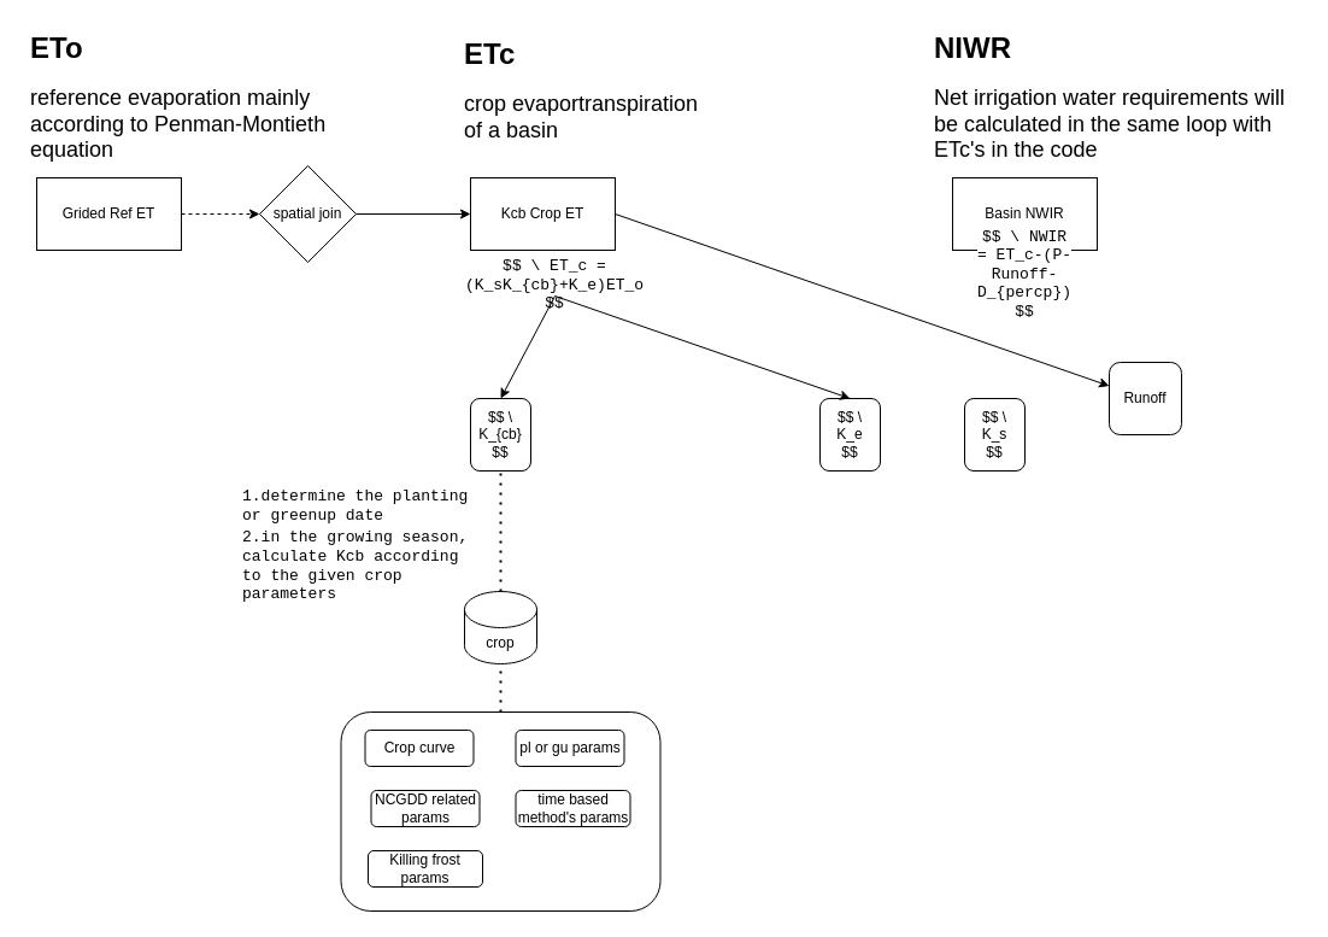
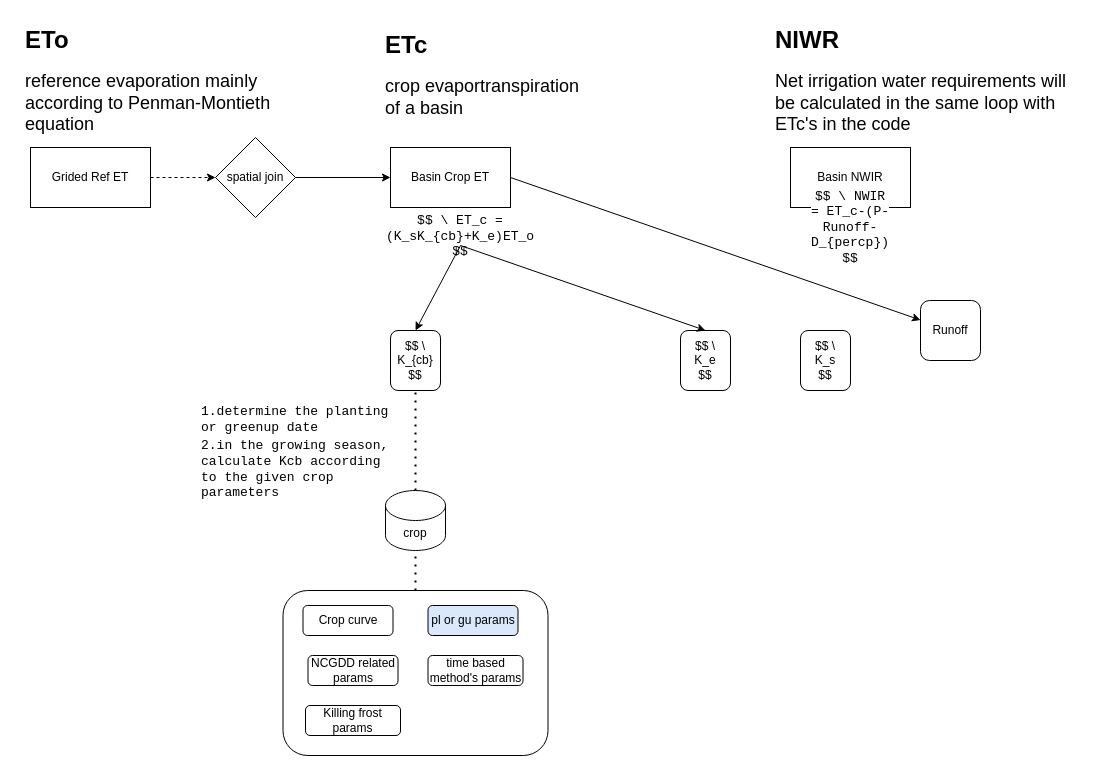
  <mxCell id="0" />
  <mxCell id="1" parent="0" />
  <mxCell id="2" value="&lt;span style=&quot;font-family: &amp;#34;courier new&amp;#34; , &amp;#34;courier&amp;#34; , monospace ; font-size: 13px ; text-align: left ; background-color: rgb(255 , 255 , 255)&quot;&gt;$$ \ ET_c = (K_sK_{cb}+K_e)ET_o $$&lt;/span&gt;" style="text;html=1;strokeColor=none;fillColor=none;align=center;verticalAlign=middle;whiteSpace=wrap;rounded=0;" parent="1" vertex="1"><mxGeometry x="440" y="227" width="40" height="18" as="geometry" /></mxCell>
  <mxCell id="3" value="Grided Ref ET" style="rounded=0;whiteSpace=wrap;html=1;" parent="1" vertex="1"><mxGeometry x="30" y="147" width="120" height="60" as="geometry" /></mxCell>
- <mxCell id="4" value="Kcb Crop ET" style="rounded=0;whiteSpace=wrap;html=1;" parent="1" vertex="1"><mxGeometry x="390" y="147" width="120" height="60" as="geometry" /></mxCell>
+ <mxCell id="4" value="Basin Crop ET" style="rounded=0;whiteSpace=wrap;html=1;" parent="1" vertex="1"><mxGeometry x="390" y="147" width="120" height="60" as="geometry" /></mxCell>
  <mxCell id="5" value="Basin NWIR" style="rounded=0;whiteSpace=wrap;html=1;" parent="1" vertex="1"><mxGeometry x="790" y="147" width="120" height="60" as="geometry" /></mxCell>
  <mxCell id="6" value="" style="endArrow=classic;html=1;exitX=1;exitY=0.5;exitDx=0;exitDy=0;entryX=0;entryY=0.5;entryDx=0;entryDy=0;dashed=1;" parent="1" source="3" target="11" edge="1"><mxGeometry width="50" height="50" relative="1" as="geometry"><mxPoint x="490" y="407" as="sourcePoint" /><mxPoint x="40" y="87" as="targetPoint" /></mxGeometry></mxCell>
  <mxCell id="7" value="&lt;h1&gt;ETo&lt;/h1&gt;&lt;p&gt;&lt;font style=&quot;font-size: 18px&quot;&gt;reference evaporation mainly according to Penman-Montieth equation&lt;/font&gt;&lt;/p&gt;" style="text;html=1;strokeColor=none;fillColor=none;spacing=5;spacingTop=-20;whiteSpace=wrap;overflow=hidden;rounded=0;" parent="1" vertex="1"><mxGeometry x="20" y="20" width="260" height="120" as="geometry" /></mxCell>
  <mxCell id="8" value="&lt;h1&gt;ETc&lt;/h1&gt;&lt;p&gt;&lt;font style=&quot;font-size: 18px&quot;&gt;crop evaportranspiration of a basin&lt;/font&gt;&lt;/p&gt;" style="text;html=1;strokeColor=none;fillColor=none;spacing=5;spacingTop=-20;whiteSpace=wrap;overflow=hidden;rounded=0;" parent="1" vertex="1"><mxGeometry x="380" y="25" width="210" height="105" as="geometry" /></mxCell>
  <mxCell id="9" value="&lt;h1&gt;NIWR&lt;/h1&gt;&lt;p&gt;&lt;font style=&quot;font-size: 18px&quot;&gt;Net irrigation water requirements will be calculated in the same loop with ETc's in the code&lt;/font&gt;&lt;/p&gt;" style="text;html=1;strokeColor=none;fillColor=none;spacing=5;spacingTop=-20;whiteSpace=wrap;overflow=hidden;rounded=0;" parent="1" vertex="1"><mxGeometry x="770" y="20" width="310" height="120" as="geometry" /></mxCell>
  <mxCell id="10" value="&lt;span style=&quot;font-family: &amp;#34;courier new&amp;#34; , &amp;#34;courier&amp;#34; , monospace ; font-size: 13px ; text-align: left ; background-color: rgb(255 , 255 , 255)&quot;&gt;$$ \ NWIR = ET_c-(P-Runoff-D_{percp})&lt;br&gt;$$&lt;/span&gt;" style="text;html=1;strokeColor=none;fillColor=none;align=center;verticalAlign=middle;whiteSpace=wrap;rounded=0;" parent="1" vertex="1"><mxGeometry x="830" y="220" width="40" height="13" as="geometry" /></mxCell>
  <mxCell id="11" value="spatial join" style="rhombus;whiteSpace=wrap;html=1;" parent="1" vertex="1"><mxGeometry x="215" y="137" width="80" height="80" as="geometry" /></mxCell>
  <mxCell id="12" value="" style="endArrow=classic;html=1;exitX=1;exitY=0.5;exitDx=0;exitDy=0;entryX=0;entryY=0.5;entryDx=0;entryDy=0;" parent="1" source="11" target="4" edge="1"><mxGeometry width="50" height="50" relative="1" as="geometry"><mxPoint x="160" y="187" as="sourcePoint" /><mxPoint x="185" y="345" as="targetPoint" /></mxGeometry></mxCell>
  <mxCell id="13" value="" style="endArrow=classic;html=1;exitX=1;exitY=0.5;exitDx=0;exitDy=0;" parent="1" source="4" target="17" edge="1"><mxGeometry width="50" height="50" relative="1" as="geometry"><mxPoint x="305" y="187" as="sourcePoint" /><mxPoint x="400" y="187" as="targetPoint" /></mxGeometry></mxCell>
  <mxCell id="14" value="$$ \&lt;br&gt;K_s&lt;br&gt;$$" style="rounded=1;whiteSpace=wrap;html=1;" parent="1" vertex="1"><mxGeometry x="800" y="330" width="50" height="60" as="geometry" /></mxCell>
  <mxCell id="15" value="$$ \&lt;br&gt;K_{cb}&lt;br&gt;$$" style="rounded=1;whiteSpace=wrap;html=1;" parent="1" vertex="1"><mxGeometry x="390" y="330" width="50" height="60" as="geometry" /></mxCell>
  <mxCell id="16" value="$$ \&lt;br&gt;K_e&lt;br&gt;$$" style="rounded=1;whiteSpace=wrap;html=1;" parent="1" vertex="1"><mxGeometry x="680" y="330" width="50" height="60" as="geometry" /></mxCell>
  <mxCell id="17" value="Runoff" style="rounded=1;whiteSpace=wrap;html=1;" parent="1" vertex="1"><mxGeometry x="920" y="300" width="60" height="60" as="geometry" /></mxCell>
  <mxCell id="18" value="" style="endArrow=classic;html=1;exitX=0.5;exitY=1;exitDx=0;exitDy=0;entryX=0.5;entryY=0;entryDx=0;entryDy=0;" parent="1" source="2" target="15" edge="1"><mxGeometry width="50" height="50" relative="1" as="geometry"><mxPoint x="305" y="187" as="sourcePoint" /><mxPoint x="400" y="187" as="targetPoint" /></mxGeometry></mxCell>
  <mxCell id="19" value="&lt;div style=&quot;text-align: left&quot;&gt;&lt;font face=&quot;courier new, courier, monospace&quot;&gt;&lt;span style=&quot;font-size: 13px ; background-color: rgb(255 , 255 , 255)&quot;&gt;1.determine the planting or greenup date&lt;/span&gt;&lt;/font&gt;&lt;/div&gt;" style="text;html=1;strokeColor=none;fillColor=none;align=center;verticalAlign=middle;whiteSpace=wrap;rounded=0;" parent="1" vertex="1"><mxGeometry x="200" y="410" width="195" height="18" as="geometry" /></mxCell>
  <mxCell id="20" value="&lt;div style=&quot;text-align: left&quot;&gt;&lt;font face=&quot;courier new, courier, monospace&quot;&gt;&lt;span style=&quot;font-size: 13px ; background-color: rgb(255 , 255 , 255)&quot;&gt;2.in the growing season, calculate Kcb according to the given crop parameters&lt;/span&gt;&lt;/font&gt;&lt;/div&gt;" style="text;html=1;strokeColor=none;fillColor=none;align=center;verticalAlign=middle;whiteSpace=wrap;rounded=0;" parent="1" vertex="1"><mxGeometry x="200" y="460" width="195" height="18" as="geometry" /></mxCell>
  <mxCell id="21" value="crop" style="shape=cylinder3;whiteSpace=wrap;html=1;boundedLbl=1;backgroundOutline=1;size=15;" parent="1" vertex="1"><mxGeometry x="385" y="490" width="60" height="60" as="geometry" /></mxCell>
  <mxCell id="22" value="" style="endArrow=none;dashed=1;html=1;dashPattern=1 3;strokeWidth=2;entryX=0.5;entryY=1;entryDx=0;entryDy=0;exitX=0.5;exitY=0;exitDx=0;exitDy=0;exitPerimeter=0;" parent="1" source="21" target="15" edge="1"><mxGeometry width="50" height="50" relative="1" as="geometry"><mxPoint x="400" y="480" as="sourcePoint" /><mxPoint x="450" y="430" as="targetPoint" /></mxGeometry></mxCell>
  <mxCell id="23" value="" style="group" parent="1" vertex="1" connectable="0"><mxGeometry x="282.5" y="590" width="265" height="165" as="geometry" /></mxCell>
  <mxCell id="24" value="" style="rounded=1;whiteSpace=wrap;html=1;" parent="23" vertex="1"><mxGeometry width="265" height="165" as="geometry" /></mxCell>
  <mxCell id="25" value="Crop curve" style="rounded=1;whiteSpace=wrap;html=1;" parent="23" vertex="1"><mxGeometry x="20" y="15" width="90" height="30" as="geometry" /></mxCell>
  <mxCell id="26" value="NCGDD related params" style="rounded=1;whiteSpace=wrap;html=1;" parent="23" vertex="1"><mxGeometry x="25" y="65" width="90" height="30" as="geometry" /></mxCell>
  <mxCell id="27" value="time based method's params" style="rounded=1;whiteSpace=wrap;html=1;" parent="23" vertex="1"><mxGeometry x="145" y="65" width="95" height="30" as="geometry" /></mxCell>
  <mxCell id="28" value="Killing frost params" style="rounded=1;whiteSpace=wrap;html=1;" parent="23" vertex="1"><mxGeometry x="22.5" y="115" width="95" height="30" as="geometry" /></mxCell>
- <mxCell id="29" value="pl or gu params" style="rounded=1;whiteSpace=wrap;html=1;" parent="23" vertex="1"><mxGeometry x="145" y="15" width="90" height="30" as="geometry" /></mxCell>
+ <mxCell id="29" value="pl or gu params" style="rounded=1;whiteSpace=wrap;html=1;fillColor=#dae8fc;" parent="23" vertex="1"><mxGeometry x="145" y="15" width="90" height="30" as="geometry" /></mxCell>
  <mxCell id="30" value="" style="endArrow=none;dashed=1;html=1;dashPattern=1 3;strokeWidth=2;entryX=0.5;entryY=1;entryDx=0;entryDy=0;exitX=0.5;exitY=0;exitDx=0;exitDy=0;entryPerimeter=0;" parent="1" source="24" target="21" edge="1"><mxGeometry width="50" height="50" relative="1" as="geometry"><mxPoint x="425" y="500" as="sourcePoint" /><mxPoint x="425" y="400" as="targetPoint" /></mxGeometry></mxCell>
  <mxCell id="31" value="" style="endArrow=classic;html=1;exitX=0.5;exitY=1;exitDx=0;exitDy=0;entryX=0.5;entryY=0;entryDx=0;entryDy=0;" parent="1" source="2" target="16" edge="1"><mxGeometry width="50" height="50" relative="1" as="geometry"><mxPoint x="470" y="255" as="sourcePoint" /><mxPoint x="345" y="310" as="targetPoint" /></mxGeometry></mxCell>
